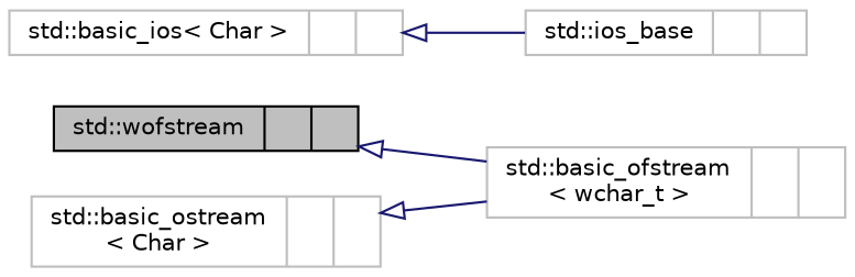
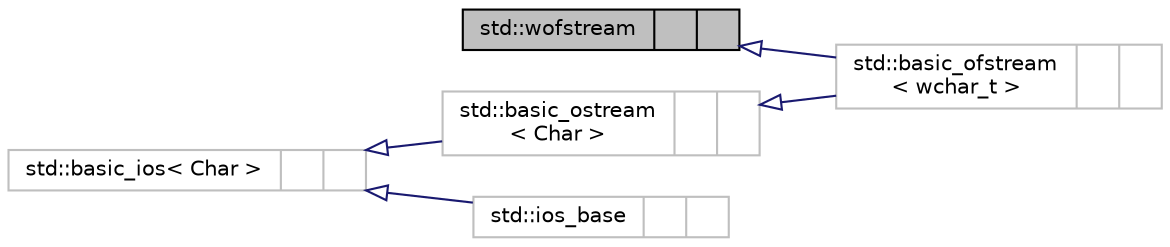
  digraph {
    rankdir=LR
    node [color=grey75 fillcolor=white fontname=Helvetica fontsize=10 shape=record style=filled]
    edge [arrowtail=onormal color=midnightblue dir=back fontname=Helvetica fontsize=10 labelfontname=Helvetica labelfontsize=10 style=solid]
    n1 [color=black fillcolor=grey75 fontcolor=black height=0.2 label="{std::wofstream\n||}" width=0.4]
    n2 [height=0.2 label="{std::basic_ofstream\l\< wchar_t \>\n||}" width=0.4]
    n3 [height=0.2 label="{std::basic_ostream\l\< Char \>\n||}" width=0.4]
    n4 [height=0.2 label="{std::basic_ios\< Char \>\n||}" width=0.4]
    n5 [height=0.2 label="{std::ios_base\n||}" width=0.4]
    n1 -> n2
    n3 -> n2
+   n4 -> n3
    n4 -> n5
  }
